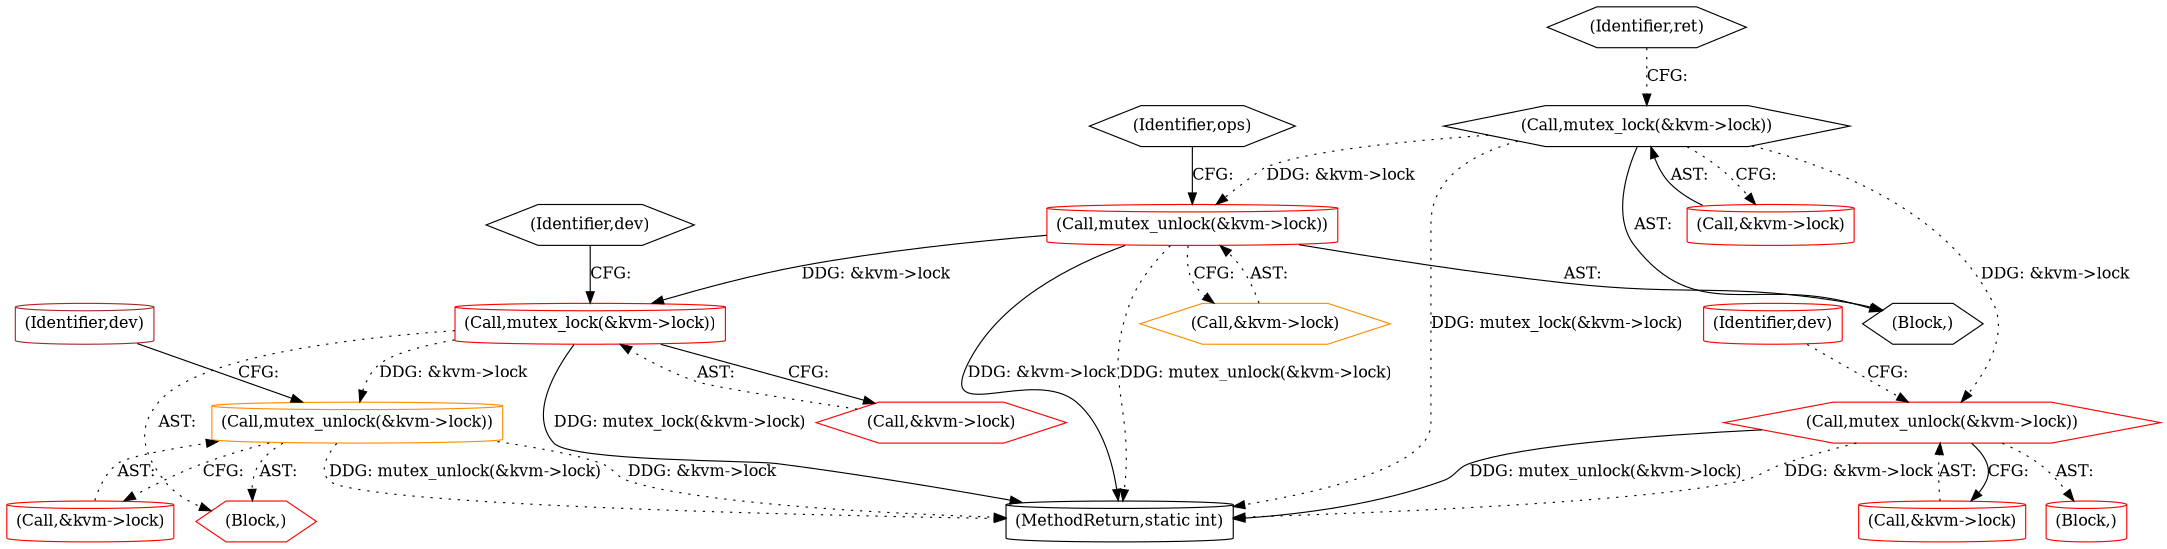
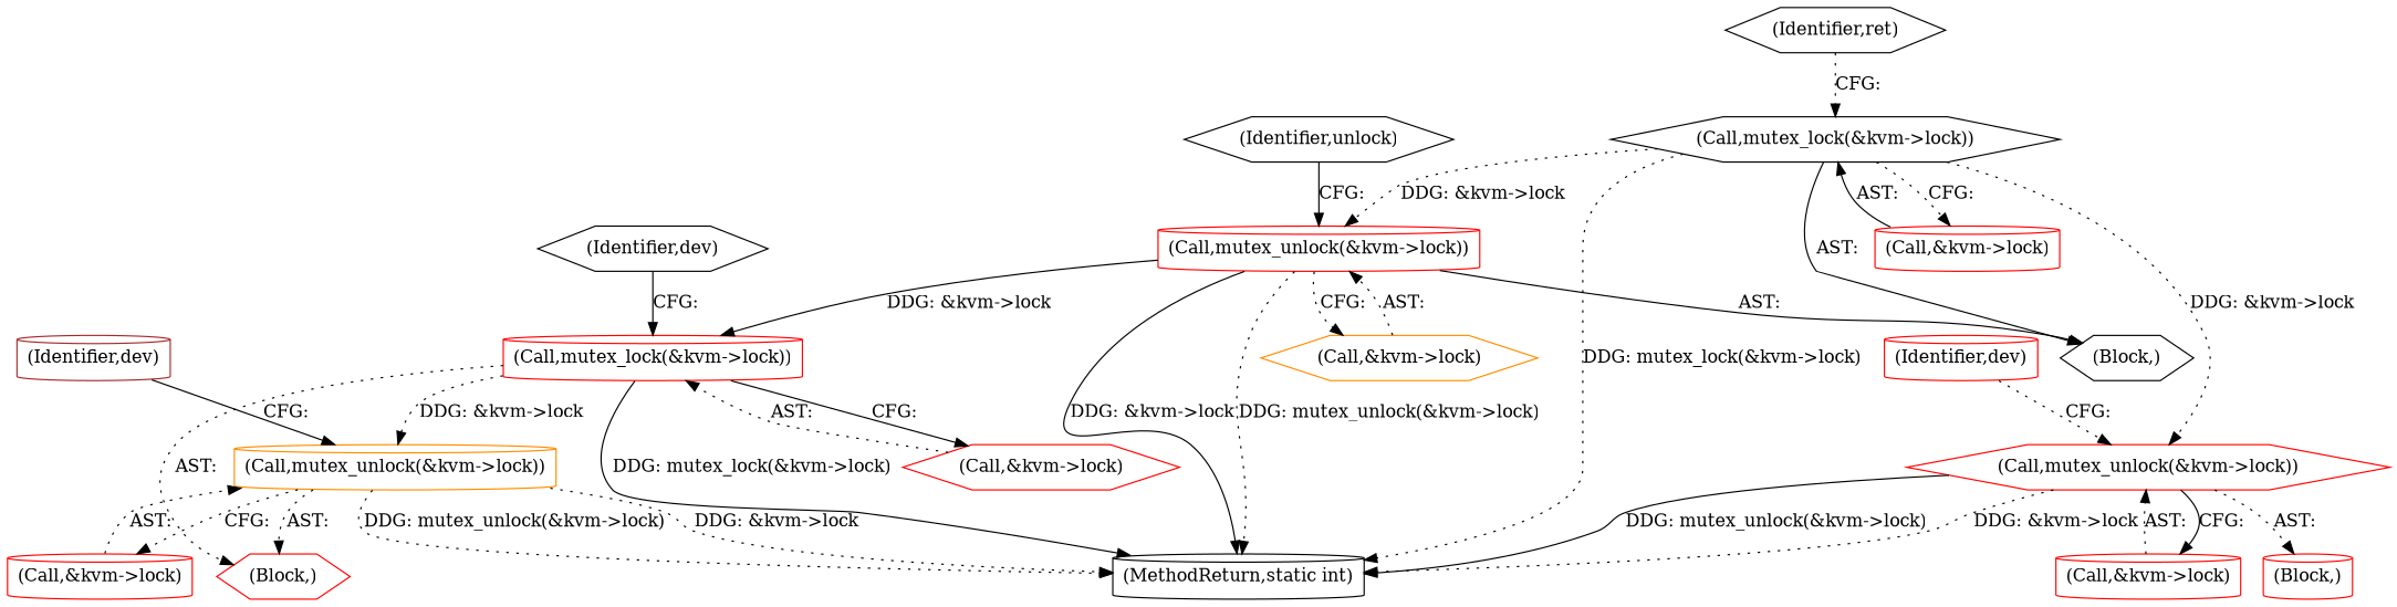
  digraph {
    node [color=red shape=cylinder]
    edge [style=dotted]
    n1 [label="(Call,mutex_lock(&kvm->lock))" color=black shape=hexagon]
    n2 [label="(Call,mutex_unlock(&kvm->lock))" shape=hexagon]
    n3 [label="(Call,mutex_unlock(&kvm->lock))"]
    n4 [label="(MethodReturn,static int)" color=black]
    n5 [label="(Call,&kvm->lock)"]
    n6 [label="(Block,)" color=black shape=hexagon]
    n7 [label="(Block,)"]
    n8 [label="(Call,&kvm->lock)"]
    n9 [label="(Call,mutex_lock(&kvm->lock))"]
    n10 [label="(Call,&kvm->lock)" color=darkorange shape=hexagon]
    n11 [label="(Call,mutex_unlock(&kvm->lock))" color=darkorange]
    n12 [label="(Block,)" shape=hexagon]
    n13 [label="(Call,&kvm->lock)" shape=hexagon]
    n14 [label="(Call,&kvm->lock)"]
    n15 [label="(Identifier,dev)" color=black shape=hexagon]
    n16 [label="(Identifier,dev)"]
    n17 [label="(Identifier,ret)" color=black shape=hexagon]
-   n18 [label="(Identifier,ops)" color=black shape=hexagon]
+   n18 [label="(Identifier,unlock)" color=black shape=hexagon]
    n19 [label="(Identifier,dev)" color=brown]
    n1 -> n2 [label="DDG: &kvm->lock"]
    n1 -> n3 [label="DDG: &kvm->lock"]
    n1 -> n4 [label="DDG: mutex_lock(&kvm->lock)"]
    n1 -> n5 [label="CFG: "]
    n1 -> n6 [label="AST: " style=solid]
    n2 -> n4 [label="DDG: mutex_unlock(&kvm->lock)" style=solid]
    n2 -> n4 [label="DDG: &kvm->lock"]
    n2 -> n7 [label="AST: "]
    n2 -> n8 [label="CFG: " style=solid]
    n3 -> n4 [label="DDG: &kvm->lock" style=solid]
    n3 -> n4 [label="DDG: mutex_unlock(&kvm->lock)"]
    n3 -> n6 [label="AST: " style=solid]
    n3 -> n9 [label="DDG: &kvm->lock" style=solid]
    n3 -> n10 [label="CFG: "]
    n5 -> n1 [label="AST: " style=solid]
    n8 -> n2 [label="AST: "]
    n9 -> n4 [label="DDG: mutex_lock(&kvm->lock)" style=solid]
    n9 -> n11 [label="DDG: &kvm->lock"]
    n9 -> n12 [label="AST: "]
    n9 -> n13 [label="CFG: " style=solid]
    n10 -> n3 [label="AST: "]
    n11 -> n4 [label="DDG: mutex_unlock(&kvm->lock)"]
    n11 -> n4 [label="DDG: &kvm->lock"]
    n11 -> n12 [label="AST: "]
    n11 -> n14 [label="CFG: "]
    n13 -> n9 [label="AST: "]
    n14 -> n11 [label="AST: "]
    n15 -> n9 [label="CFG: " style=solid]
    n16 -> n2 [label="CFG: "]
    n17 -> n1 [label="CFG: "]
    n18 -> n3 [label="CFG: " style=solid]
    n19 -> n11 [label="CFG: " style=solid]
  }
